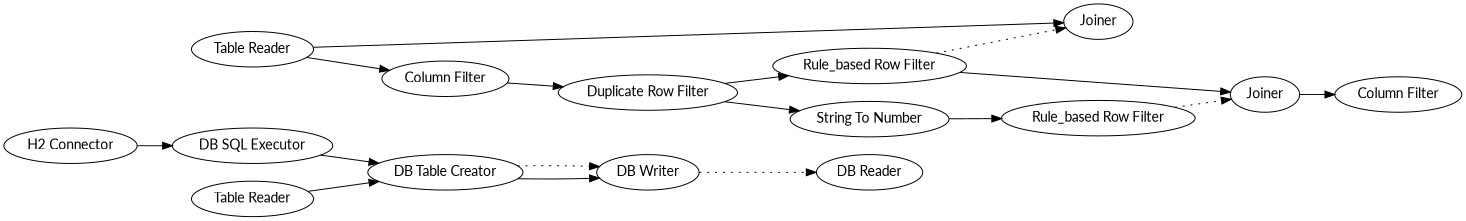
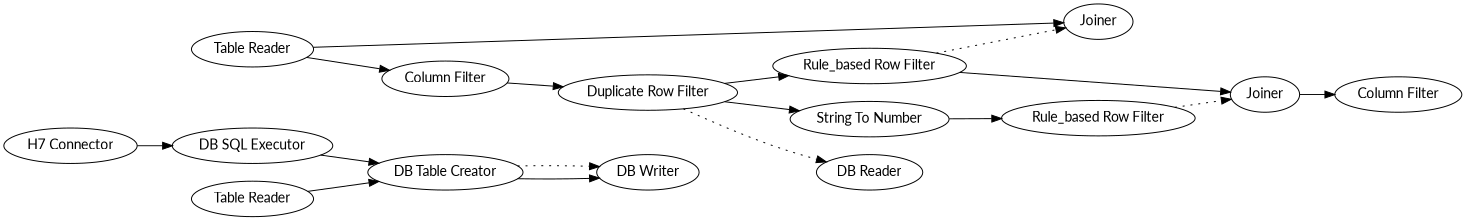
  digraph {
    fontname=Lato
    rankdir=LR
    node [fontname=Lato]
    edge [fontname=Lato style=solid]
    n1 [label="String To Number"]
    n2 [label="Rule_based Row Filter"]
    n3 [label=Joiner]
    n4 [label="Column Filter"]
-   n5 [label="H2 Connector"]
+   n5 [label="H7 Connector"]
    n6 [label="DB SQL Executor"]
    n7 [label="DB Table Creator"]
    n8 [label="DB Writer"]
    n9 [label="DB Reader"]
    n10 [label="Table Reader"]
    n11 [label="Table Reader"]
    n12 [label="Column Filter"]
    n13 [label=Joiner]
    n14 [label="Duplicate Row Filter"]
    n15 [label="Rule_based Row Filter"]
    n1 -> n2
    n2 -> n3 [style=dotted]
    n3 -> n4
    n5 -> n6
    n6 -> n7
    n7 -> n8
    n7 -> n8 [style=dotted]
-   n8 -> n9 [style=dotted]
+   n14 -> n9 [style=dotted]
    n10 -> n7
    n11 -> n12
    n11 -> n13
    n12 -> n14
    n14 -> n1
    n14 -> n15
    n15 -> n3
    n15 -> n13 [style=dotted]
  }
